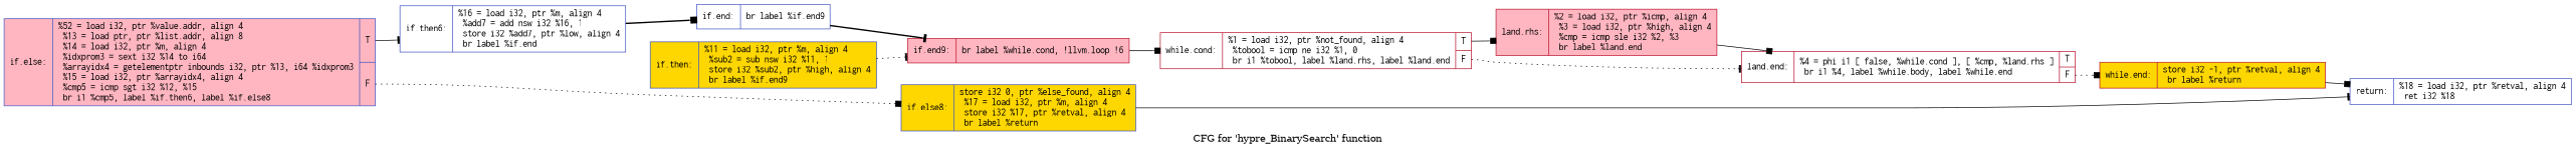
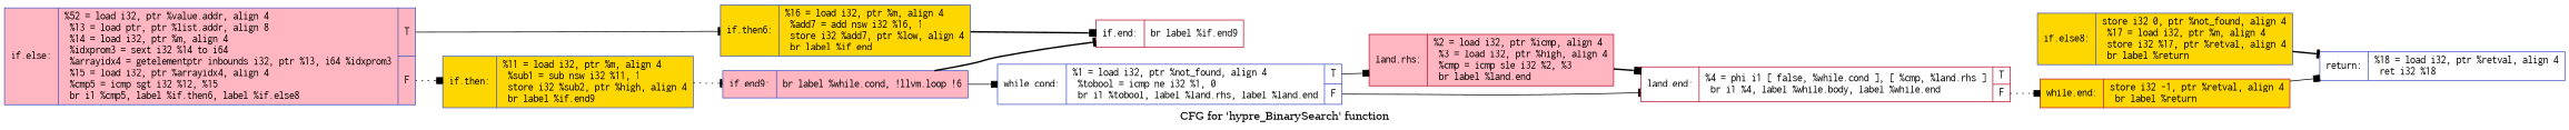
  digraph {
    label="CFG for 'hypre_BinarySearch' function"
    rankdir=LR
    node [color="#3d50c3ff" fillcolor=white fontname=Courier shape=record style=filled]
    edge [arrowhead=box style=solid]
-   n1 [color="#b70d28ff" label="{while.cond:\l|  %1 = load i32, ptr %not_found, align 4\l  %tobool = icmp ne i32 %1, 0\l  br i1 %tobool, label %land.rhs, label %land.end\l|{<s0>T|<s1>F}}"]
+   n1 [label="{while.cond:\l|  %1 = load i32, ptr %not_found, align 4\l  %tobool = icmp ne i32 %1, 0\l  br i1 %tobool, label %land.rhs, label %land.end\l|{<s0>T|<s1>F}}"]
    n2 [color="#b70d28ff" fillcolor=lightpink label="{land.rhs:\l|  %2 = load i32, ptr %icmp, align 4\l  %3 = load i32, ptr %high, align 4\l  %cmp = icmp sle i32 %2, %3\l  br label %land.end\l}"]
    n3 [color="#b70d28ff" label="{land.end:\l|  %4 = phi i1 [ false, %while.cond ], [ %cmp, %land.rhs ]\l  br i1 %4, label %while.body, label %while.end\l|{<s0>T|<s1>F}}"]
    n4 [color="#b70d28ff" fillcolor=gold label="{while.end:\l|  store i32 -1, ptr %retval, align 4\l  br label %return\l}"]
    n5 [label="{return:\l|  %18 = load i32, ptr %retval, align 4\l  ret i32 %18\l}"]
-   n6 [fillcolor=gold label="{if.then:\l|  %11 = load i32, ptr %m, align 4\l  %sub2 = sub nsw i32 %11, 1\l  store i32 %sub2, ptr %high, align 4\l  br label %if.end9\l}"]
-   n7 [color="#b70d28ff" fillcolor=lightpink label="{if.end9:\l|  br label %while.cond, !llvm.loop !6\l}"]
+   n6 [fillcolor=gold label="{if.then:\l|  %11 = load i32, ptr %m, align 4\l  %sub1 = sub nsw i32 %11, 1\l  store i32 %sub2, ptr %high, align 4\l  br label %if.end9\l}"]
+   n7 [fillcolor=lightpink label="{if.end9:\l|  br label %while.cond, !llvm.loop !6\l}"]
    n8 [fillcolor=lightpink label="{if.else:\l|  %52 = load i32, ptr %value.addr, align 4\l  %13 = load ptr, ptr %list.addr, align 8\l  %14 = load i32, ptr %m, align 4\l  %idxprom3 = sext i32 %14 to i64\l  %arrayidx4 = getelementptr inbounds i32, ptr %13, i64 %idxprom3\l  %15 = load i32, ptr %arrayidx4, align 4\l  %cmp5 = icmp sgt i32 %12, %15\l  br i1 %cmp5, label %if.then6, label %if.else8\l|{<s0>T|<s1>F}}"]
-   n9 [label="{if.then6:\l|  %16 = load i32, ptr %m, align 4\l  %add7 = add nsw i32 %16, 1\l  store i32 %add7, ptr %low, align 4\l  br label %if.end\l}"]
-   n10 [fillcolor=gold label="{if.else8:\l|  store i32 0, ptr %else_found, align 4\l  %17 = load i32, ptr %m, align 4\l  store i32 %17, ptr %retval, align 4\l  br label %return\l}"]
-   n11 [label="{if.end:\l|  br label %if.end9\l}"]
+   n9 [fillcolor=gold label="{if.then6:\l|  %16 = load i32, ptr %m, align 4\l  %add7 = add nsw i32 %16, 1\l  store i32 %add7, ptr %low, align 4\l  br label %if.end\l}"]
+   n10 [fillcolor=gold label="{if.else8:\l|  store i32 0, ptr %not_found, align 4\l  %17 = load i32, ptr %m, align 4\l  store i32 %17, ptr %retval, align 4\l  br label %return\l}"]
+   n11 [color="#b70d28ff" label="{if.end:\l|  br label %if.end9\l}"]
    n1 -> n2 [tailport=s0]
-   n1 -> n3 [arrowhead=tee style=dotted tailport=s1]
-   n2 -> n3
+   n1 -> n3 [arrowhead=tee tailport=s1]
+   n2 -> n3 [style=bold]
    n3 -> n4 [style=dotted tailport=s1]
    n4 -> n5
    n6 -> n7 [arrowhead=tee style=dotted]
    n7 -> n1
    n8 -> n9 [arrowhead=tee tailport=s0]
-   n8 -> n10 [style=dotted tailport=s1]
+   n8 -> n6 [style=dotted tailport=s1]
    n9 -> n11 [style=bold]
-   n10 -> n5 [arrowhead=tee]
-   n11 -> n7 [arrowhead=tee style=bold]
+   n10 -> n5 [arrowhead=tee style=bold]
+   n7 -> n11 [arrowhead=tee style=bold]
  }
